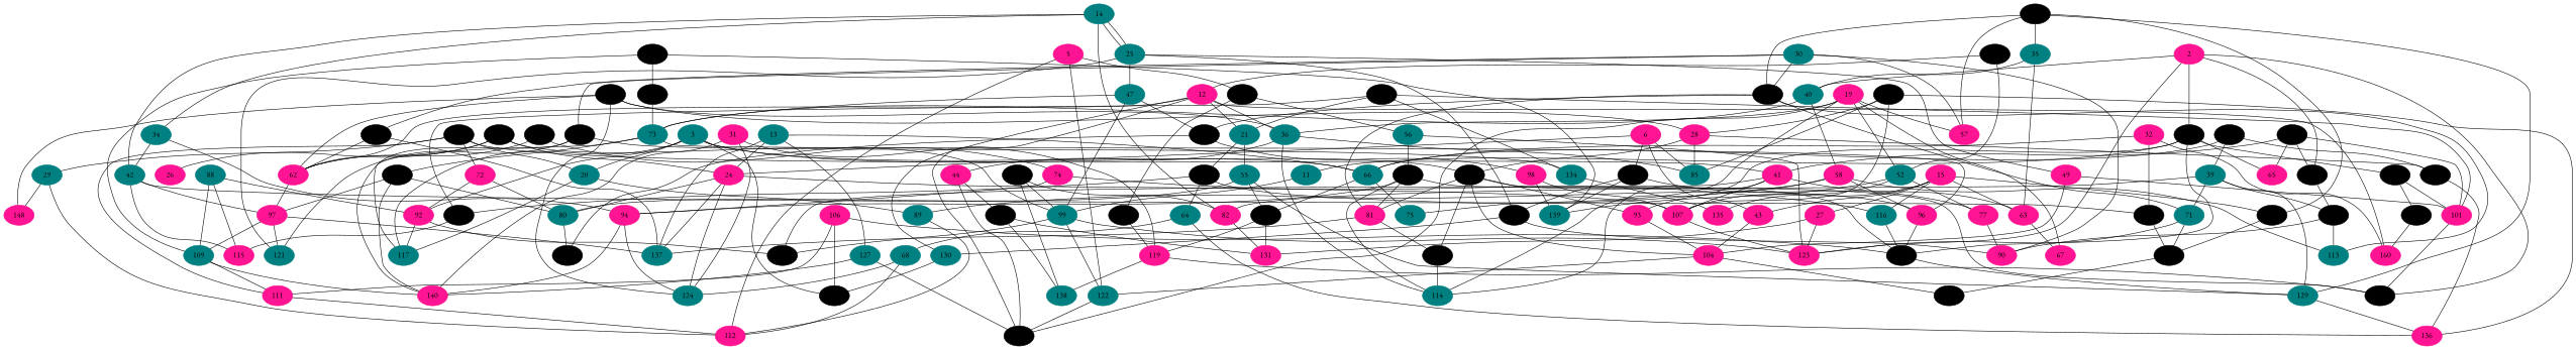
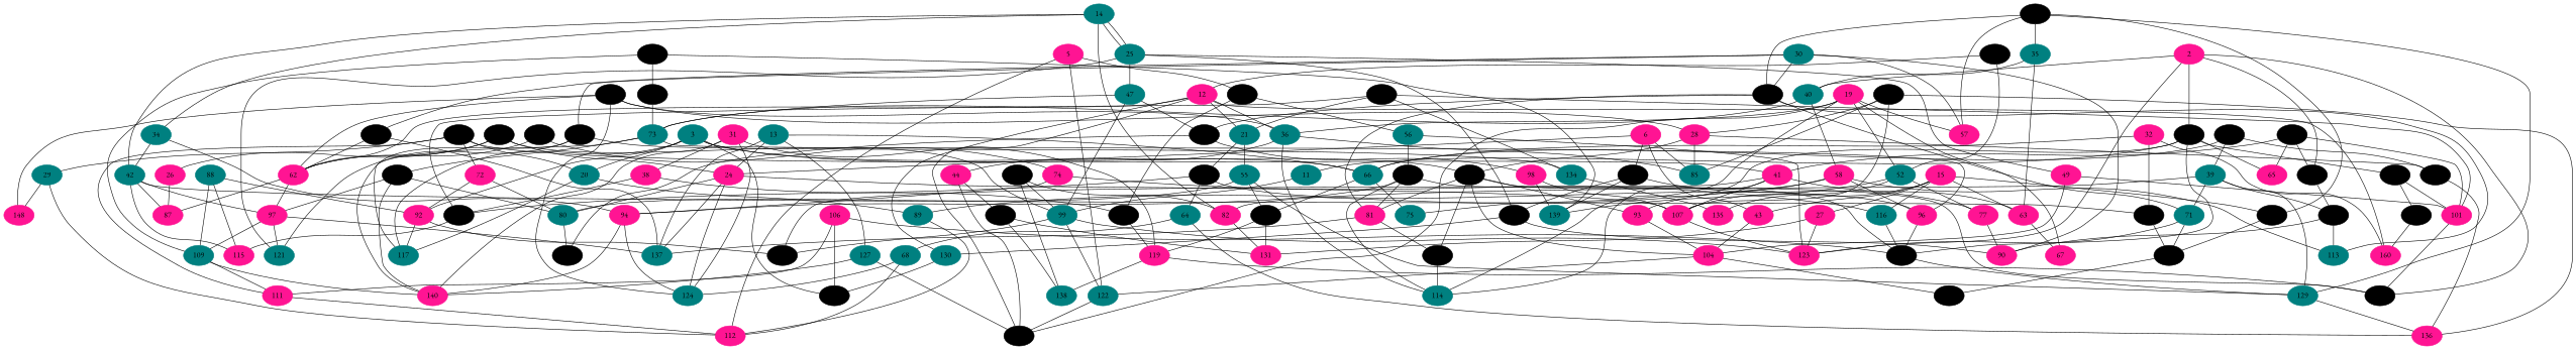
  graph {
    fontname="EB Garamond"
    node [color=deeppink fontname="EB Garamond" style=filled]
    edge [fontname="EB Garamond"]
    1 [color=black]
    12
    52 [color=teal]
    21 [color=teal]
    36 [color=teal]
    62
    n7 [label=160]
    130 [color=teal]
    132 [color=black]
    139 [color=teal]
    77
    135
    4 [color=black]
    2
    40 [color=teal]
    53 [color=black]
    123
    125 [color=black]
    11 [color=teal]
    65
    70 [color=black]
    114 [color=teal]
    126 [color=black]
    58
    73 [color=teal]
    76 [color=black]
    3 [color=teal]
    20 [color=teal]
    61 [color=black]
    66 [color=teal]
    92
    117 [color=teal]
    141 [color=black]
    89 [color=teal]
    104
    81
    93
    95 [color=black]
    75 [color=teal]
    102 [color=black]
    108 [color=black]
    99 [color=teal]
    101
    84 [color=black]
    129 [color=teal]
    17 [color=black]
    5
    112
    122 [color=teal]
    56 [color=teal]
    60 [color=black]
    6
    24
    43
    50 [color=black]
    85 [color=teal]
    107
    137 [color=teal]
    124 [color=teal]
    80 [color=teal]
    79 [color=black]
    7 [color=black]
    29 [color=teal]
    41
    72
    111
    n67 [label=148]
    63
    8 [color=black]
    28
    136
    51 [color=black]
    9 [color=black]
    103 [color=black]
    134 [color=teal]
    23 [color=black]
    55 [color=teal]
    115
    10 [color=black]
    39 [color=teal]
    82
    71 [color=teal]
    44
+   87
    97
    13 [color=teal]
    127 [color=teal]
    140
    14 [color=teal]
    25 [color=teal]
    34 [color=teal]
    42 [color=teal]
    47 [color=teal]
    49
    121 [color=teal]
    94
    105 [color=black]
    131
    15
    27
    86 [color=black]
    116 [color=teal]
    67
    118 [color=black]
    16 [color=black]
    26
    69 [color=black]
    119
    18 [color=black]
    19
    57
    64 [color=teal]
    96
    22 [color=black]
    35 [color=teal]
    45 [color=black]
    83 [color=black]
    113 [color=teal]
    68 [color=teal]
    91 [color=black]
    90
    30 [color=teal]
    48 [color=black]
    100 [color=black]
    31
+   38
    138 [color=teal]
    32
    33 [color=black]
    120 [color=black]
    37 [color=black]
    59 [color=black]
    109 [color=teal]
    78 [color=black]
    133 [color=black]
    98
    46 [color=black]
    74
    54 [color=black]
    88 [color=teal]
    106
    1 -- 12
    1 -- 52
    12 -- 21
    12 -- 36
    12 -- 62
    12 -- n7
    12 -- 130
    12 -- 132
    52 -- 139
    52 -- 77
    52 -- 135
    21 -- 23
    21 -- 55
    36 -- 114
    36 -- 85
    36 -- 44
+   62 -- 87
    62 -- 97
    130 -- 141
    77 -- 90
    4 -- 11
    4 -- 65
    4 -- 70
    4 -- 114
    4 -- 126
    2 -- 4
    2 -- 40
    2 -- 53
    2 -- 123
    2 -- 125
    40 -- 58
    40 -- 73
    53 -- 76
    11 -- 99
    70 -- 101
    70 -- 84
    126 -- 129
    58 -- 89
    58 -- 93
    58 -- 96
    58 -- 113
    73 -- 140
    73 -- 96
    73 -- 78
    76 -- 113
    76 -- 90
    3 -- 20
    3 -- 61
    3 -- 66
    3 -- 92
    3 -- 117
    3 -- 141
    20 -- 117
    20 -- 89
    61 -- 126
    61 -- 104
    61 -- 81
    61 -- 93
    61 -- 95
    66 -- 75
    66 -- 102
    92 -- 117
    92 -- 108
    89 -- 112
    104 -- 122
    104 -- 133
    81 -- 95
    81 -- 137
    93 -- 104
    95 -- 114
    102 -- 131
    102 -- 119
    99 -- 123
    99 -- 108
    99 -- 122
    101 -- 125
    84 -- n7
    129 -- 136
    17 -- 56
    17 -- 60
    5 -- 17
    5 -- 112
    5 -- 122
    122 -- 132
    56 -- 123
    56 -- 69
    60 -- 119
    6 -- 24
    6 -- 43
    6 -- 50
    6 -- 85
    24 -- 107
    24 -- 137
    24 -- 124
    24 -- 80
    43 -- 104
    50 -- 139
    50 -- 77
    50 -- 79
    107 -- 123
    80 -- 91
    79 -- 130
    79 -- 90
    7 -- 20
    7 -- 29
    7 -- 41
    7 -- 72
    7 -- 111
    29 -- 112
    29 -- n67
    41 -- 114
    41 -- 108
    41 -- 107
    41 -- 63
    72 -- 92
    72 -- 80
    111 -- 112
    63 -- 67
    8 -- 85
    8 -- 107
    8 -- 28
    8 -- 136
    28 -- 61
    28 -- 85
    28 -- 51
    51 -- 136
    9 -- 21
    9 -- 101
    9 -- 103
    9 -- 134
    103 -- 115
    134 -- 135
    23 -- 103
    23 -- 64
    23 -- 96
    55 -- 102
    55 -- 129
    55 -- 80
    10 -- 66
    10 -- 51
    10 -- 39
    39 -- 76
    39 -- 129
    39 -- 82
    39 -- 71
    82 -- 131
    71 -- 123
    71 -- 118
    44 -- 132
    44 -- 120
    97 -- 137
    97 -- 121
    97 -- 109
    13 -- 66
    13 -- 24
    13 -- 137
    13 -- 127
    127 -- 132
    127 -- 140
    14 -- 82
    14 -- 25
    14 -- 25
    14 -- 34
    14 -- 42
    25 -- 79
    25 -- 47
    25 -- 49
    25 -- 121
    34 -- 42
    34 -- 94
    42 -- 115
+   42 -- 87
    42 -- 97
    42 -- 105
    47 -- 73
    47 -- 99
    47 -- 83
    49 -- 104
    49 -- 101
    94 -- 124
    94 -- 140
    105 -- 118
    15 -- 43
    15 -- 107
    15 -- 63
    15 -- 27
    15 -- 86
    15 -- 116
    27 -- 123
    27 -- 131
    86 -- 118
    116 -- 126
    118 -- 133
    16 -- 62
    16 -- 99
    16 -- 24
    16 -- 26
+   26 -- 87
    69 -- 125
    69 -- 114
    69 -- 81
    69 -- 94
    119 -- 125
    119 -- 138
    18 -- 36
    18 -- 62
    18 -- 124
    18 -- n67
    18 -- 28
    19 -- 52
    19 -- 36
    19 -- 132
    19 -- 75
    19 -- 67
    19 -- 57
    64 -- 136
    64 -- 68
    96 -- 126
    22 -- 129
    22 -- 86
    22 -- 57
    22 -- 35
    22 -- 45
    35 -- 40
    35 -- 63
    45 -- 81
    45 -- 71
    45 -- 83
    45 -- 113
    83 -- 91
    83 -- 98
    68 -- 112
    68 -- 124
    30 -- 57
    30 -- 45
    30 -- 90
    30 -- 48
    30 -- 100
    48 -- 62
    48 -- 137
    100 -- 117
    100 -- 134
    100 -- 121
    31 -- 124
    31 -- 140
    31 -- 119
+   31 -- 38
+   38 -- 60
+   38 -- 103
    32 -- n7
    32 -- 66
    32 -- 105
    33 -- 53
    33 -- 65
    33 -- 101
    33 -- 41
    120 -- 131
    120 -- 138
    37 -- 139
    37 -- 59
    37 -- 109
    59 -- 73
    109 -- 111
    109 -- 140
    78 -- 80
    78 -- 97
    78 -- 140
    98 -- 139
    98 -- 107
    46 -- 62
    46 -- 74
    74 -- 94
    74 -- 116
    54 -- 99
    54 -- 82
    54 -- 138
    88 -- 92
    88 -- 115
    88 -- 109
    106 -- 126
    106 -- 141
    106 -- 111
  }
